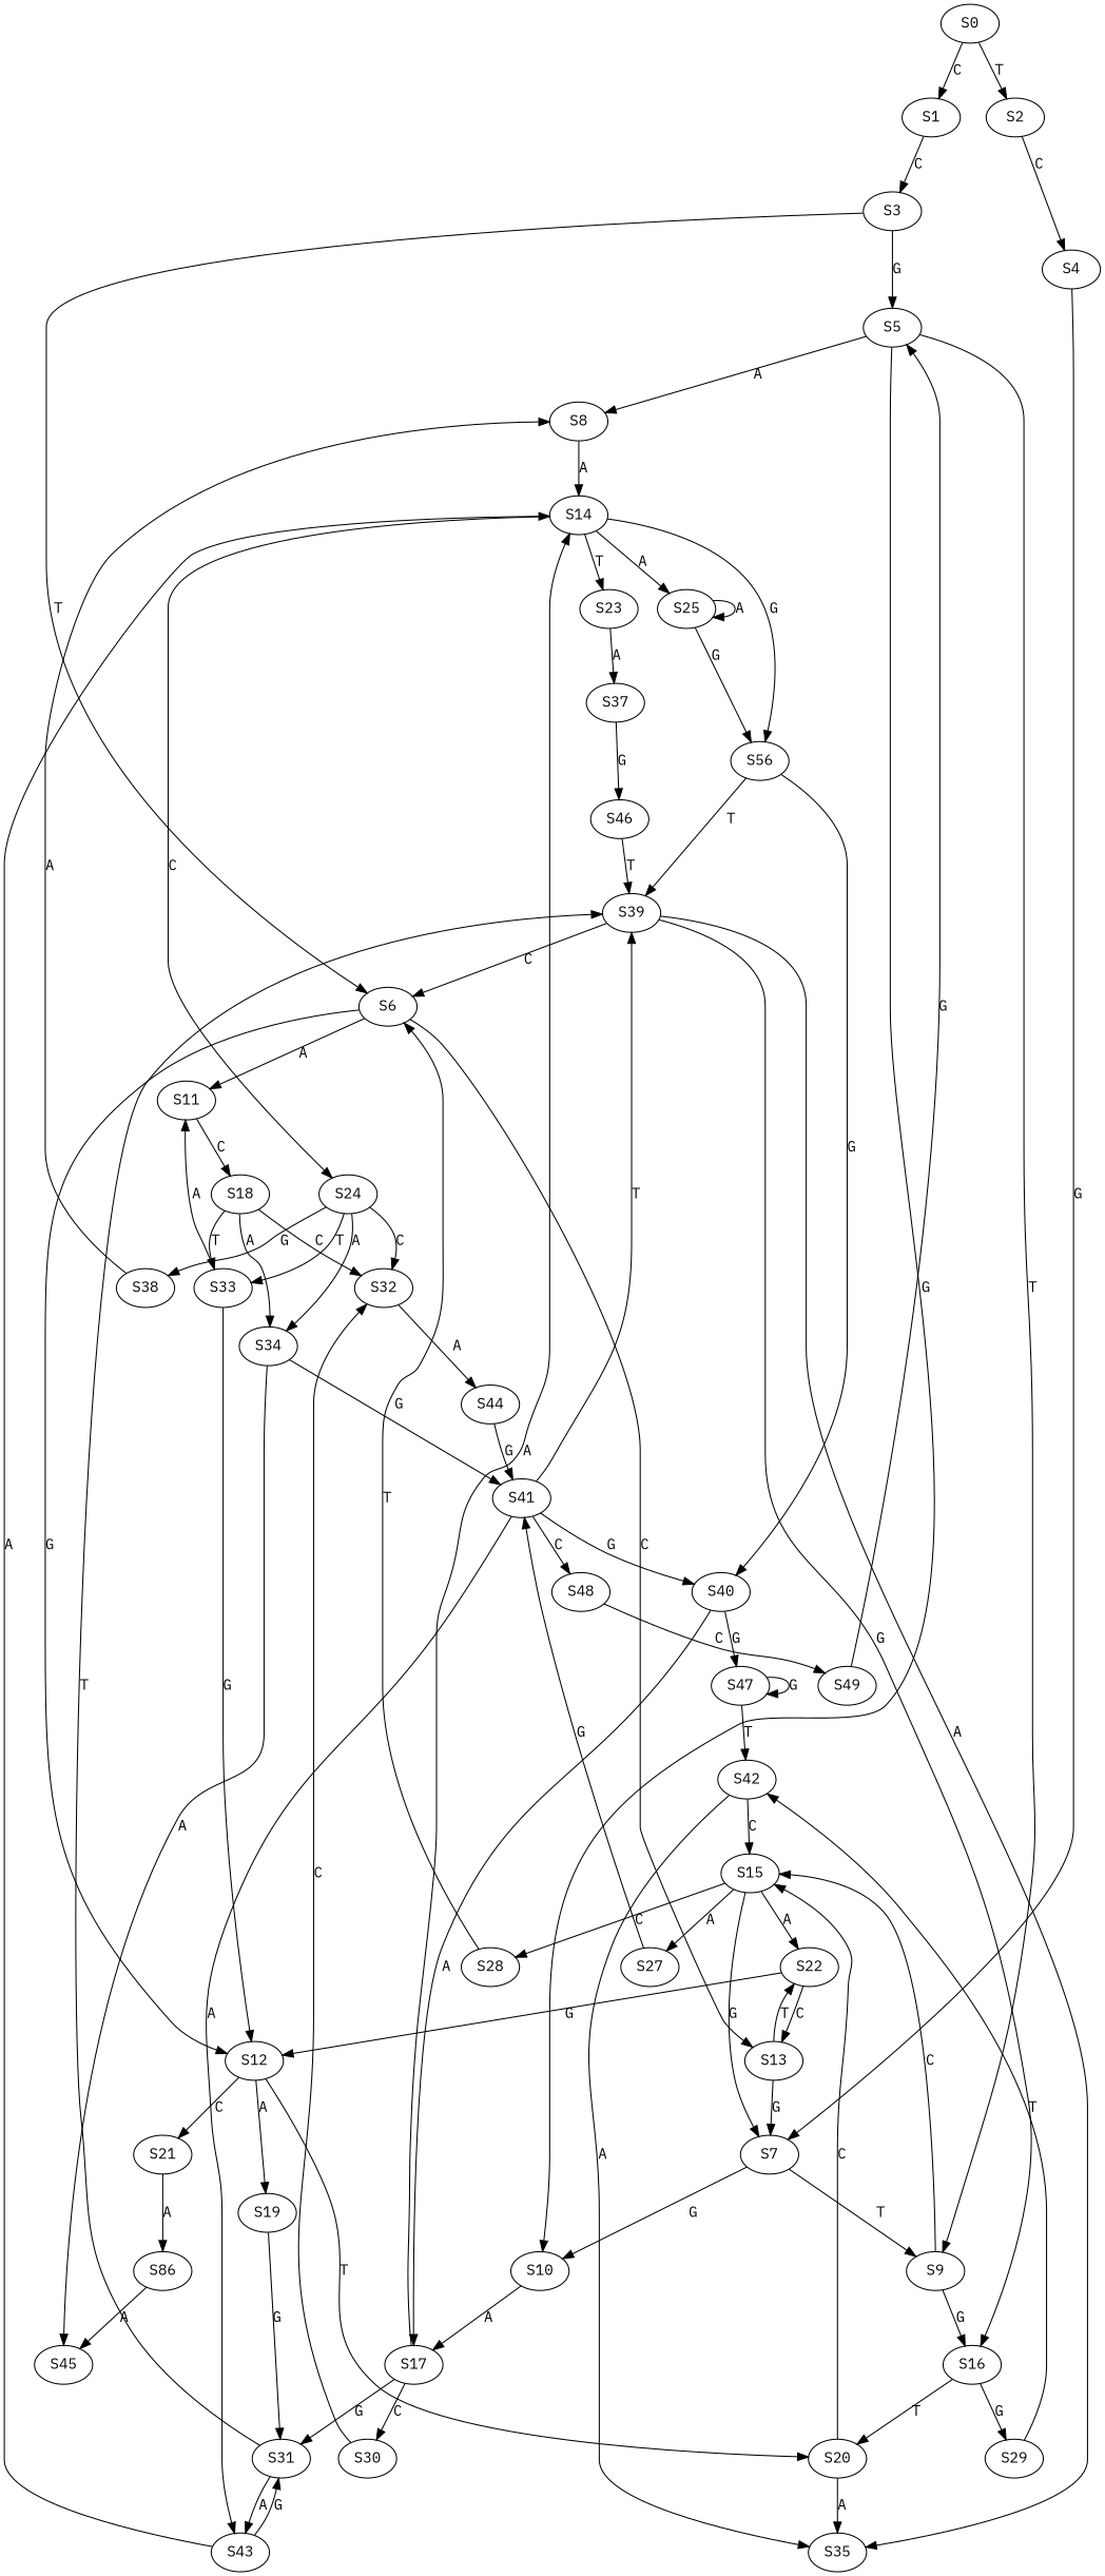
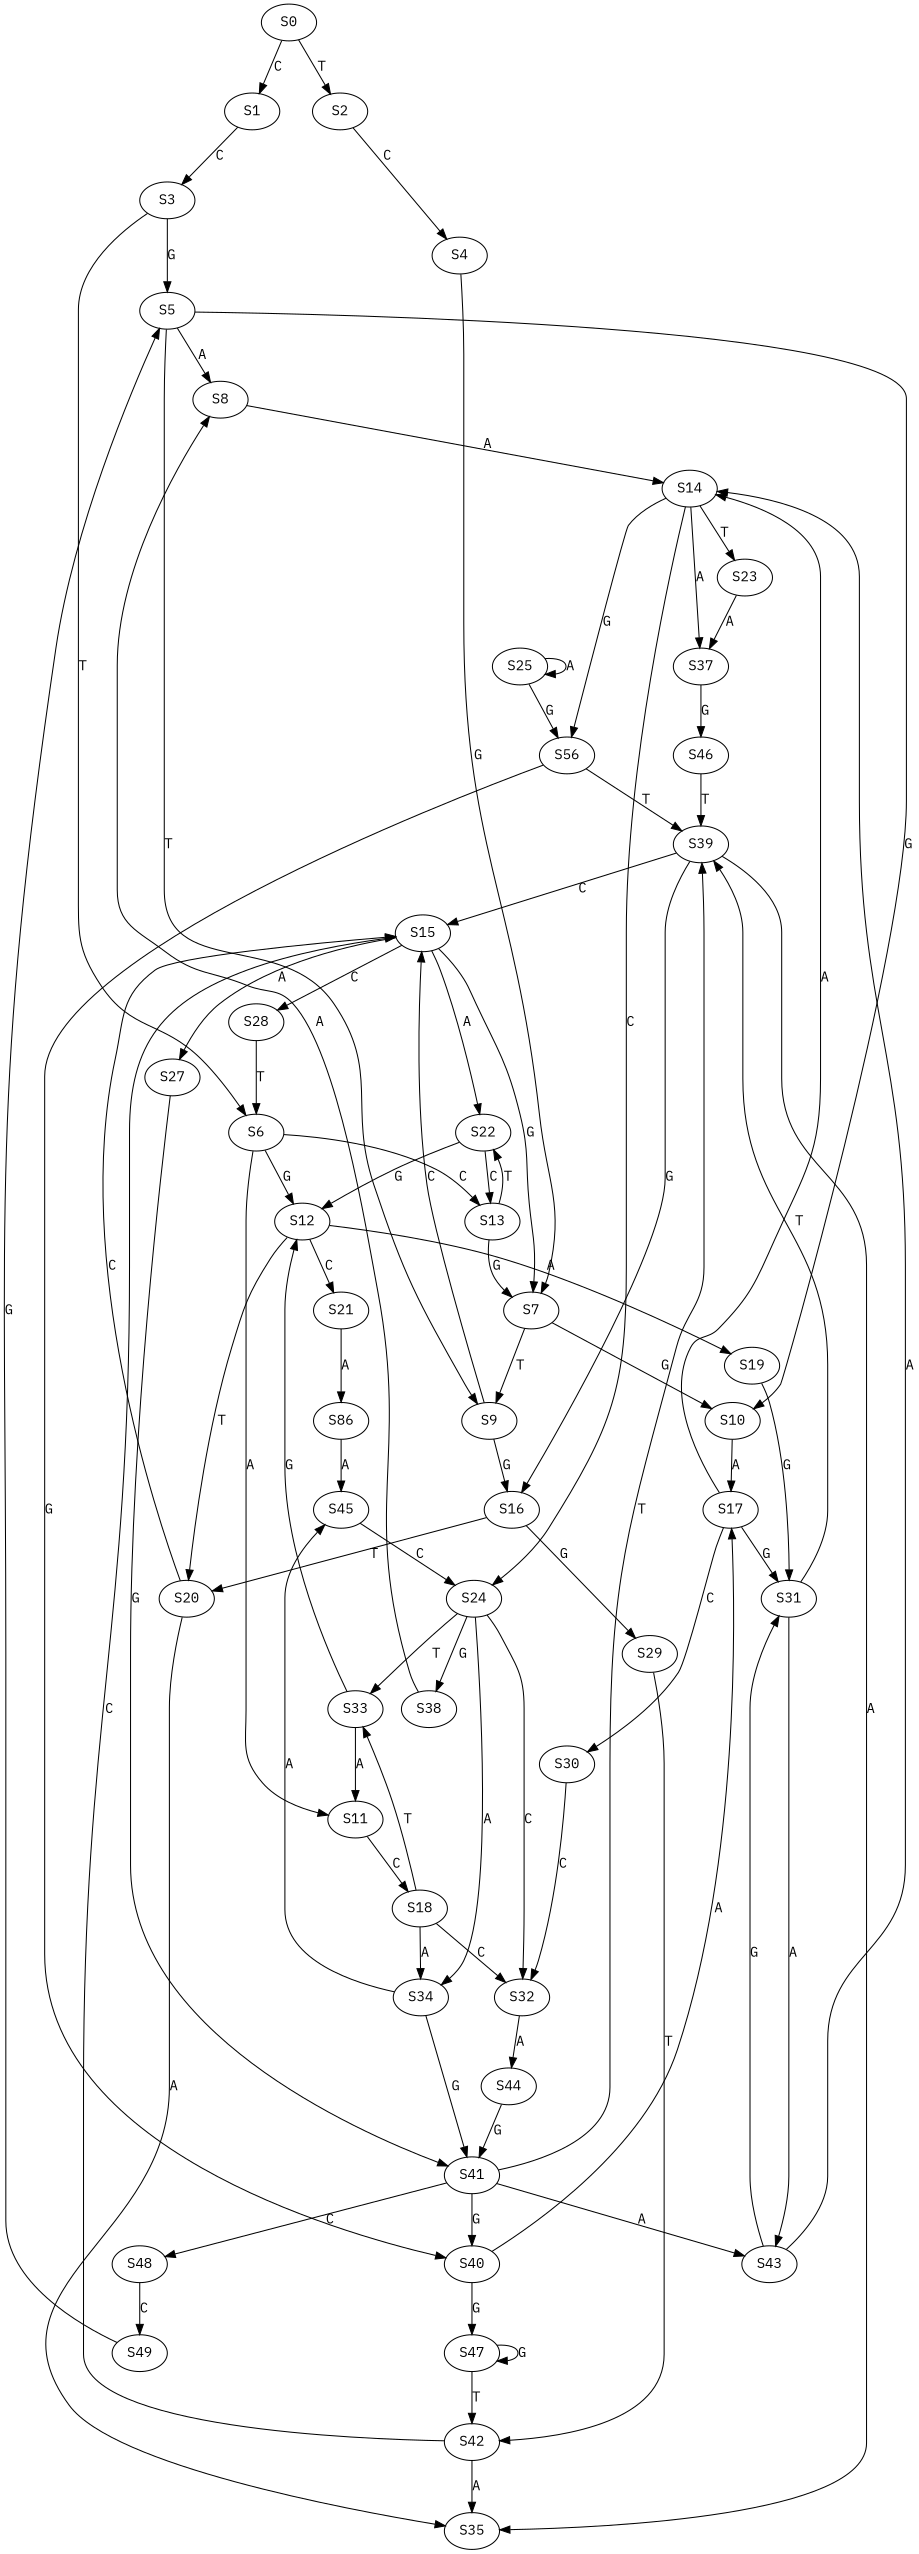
  strict digraph {
    fontname="IBM Plex Mono"
    node [fontname="IBM Plex Mono"]
    edge [fontname="IBM Plex Mono"]
    S0
    S1
    S2
    S3
    S4
    S5
    S6
    S7
    S8
    S9
    S10
    S11
    S12
    S13
    S14
    S15
    S16
    S17
    S18
    S19
    S20
    S21
    S22
    S23
    S24
    S25
    n27 [label=S56]
    S27
    S28
    S29
    S30
    S31
    S32
    S33
    S34
    S35
    n37 [label=S86]
    S37
    S38
    S39
    S40
    S41
    S42
    S43
    S44
    S45
    S46
    S47
    S48
    S49
    S0 -> S1 [label=C]
    S0 -> S2 [label=T]
    S1 -> S3 [label=C]
    S2 -> S4 [label=C]
    S3 -> S5 [label=G]
    S3 -> S6 [label=T]
    S4 -> S7 [label=G]
    S5 -> S8 [label=A]
    S5 -> S9 [label=T]
    S5 -> S10 [label=G]
    S6 -> S11 [label=A]
    S6 -> S12 [label=G]
    S6 -> S13 [label=C]
    S7 -> S9 [label=T]
    S7 -> S10 [label=G]
    S8 -> S14 [label=A]
    S9 -> S15 [label=C]
    S9 -> S16 [label=G]
    S10 -> S17 [label=A]
    S11 -> S18 [label=C]
    S12 -> S19 [label=A]
    S12 -> S20 [label=T]
    S12 -> S21 [label=C]
    S13 -> S7 [label=G]
    S13 -> S22 [label=T]
    S14 -> S23 [label=T]
    S14 -> S24 [label=C]
-   S14 -> S25 [label=A]
+   S14 -> S37 [label=A]
    S14 -> n27 [label=G]
    S15 -> S7 [label=G]
    S15 -> S22 [label=A]
    S15 -> S27 [label=A]
    S15 -> S28 [label=C]
    S16 -> S20 [label=T]
    S16 -> S29 [label=G]
    S17 -> S14 [label=A]
    S17 -> S30 [label=C]
    S17 -> S31 [label=G]
    S18 -> S32 [label=C]
    S18 -> S33 [label=T]
    S18 -> S34 [label=A]
    S19 -> S31 [label=G]
    S20 -> S15 [label=C]
    S20 -> S35 [label=A]
    S21 -> n37 [label=A]
    S22 -> S12 [label=G]
    S22 -> S13 [label=C]
    S23 -> S37 [label=A]
    S24 -> S32 [label=C]
    S24 -> S33 [label=T]
    S24 -> S34 [label=A]
    S24 -> S38 [label=G]
    S25 -> S25 [label=A]
    S25 -> n27 [label=G]
    n27 -> S39 [label=T]
    n27 -> S40 [label=G]
    S27 -> S41 [label=G]
    S28 -> S6 [label=T]
    S29 -> S42 [label=T]
    S30 -> S32 [label=C]
    S31 -> S39 [label=T]
    S31 -> S43 [label=A]
    S32 -> S44 [label=A]
    S33 -> S11 [label=A]
    S33 -> S12 [label=G]
    S34 -> S41 [label=G]
    S34 -> S45 [label=A]
    n37 -> S45 [label=A]
    S37 -> S46 [label=G]
    S38 -> S8 [label=A]
-   S39 -> S6 [label=C]
+   S39 -> S15 [label=C]
    S39 -> S16 [label=G]
    S39 -> S35 [label=A]
    S40 -> S17 [label=A]
    S40 -> S47 [label=G]
    S41 -> S39 [label=T]
    S41 -> S40 [label=G]
    S41 -> S43 [label=A]
    S41 -> S48 [label=C]
    S42 -> S15 [label=C]
    S42 -> S35 [label=A]
    S43 -> S14 [label=A]
    S43 -> S31 [label=G]
    S44 -> S41 [label=G]
+   S45 -> S24 [label=C]
    S46 -> S39 [label=T]
    S47 -> S42 [label=T]
    S47 -> S47 [label=G]
    S48 -> S49 [label=C]
    S49 -> S5 [label=G]
  }
